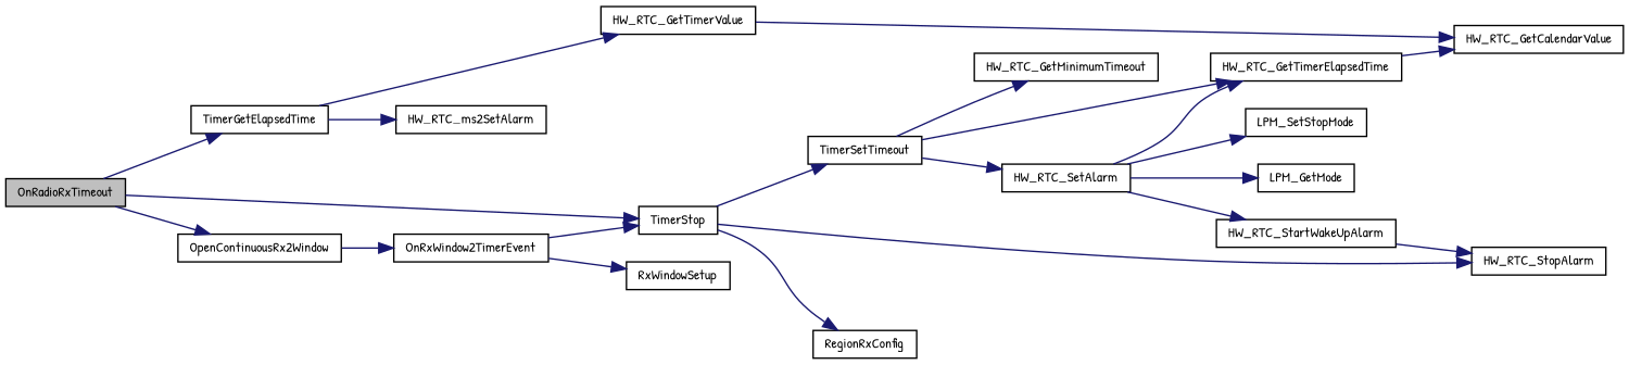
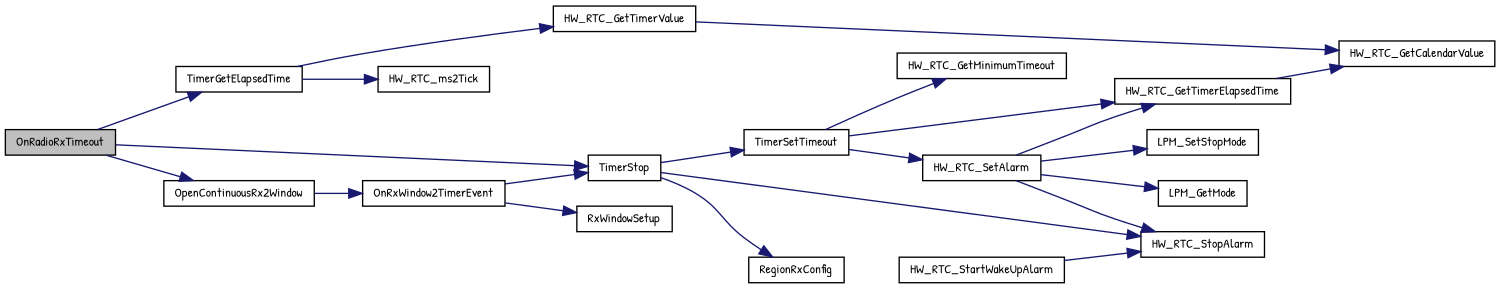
  digraph {
    fontname="Patrick Hand"
    rankdir=LR
    node [color=black fillcolor=white fontname="Patrick Hand" fontsize=10 shape=record style=filled]
    edge [color=midnightblue fontname="Patrick Hand" fontsize=10 labelfontname=Helvetica labelfontsize=10 style=solid]
    n1 [fillcolor=grey75 fontcolor=black height=0.2 label=OnRadioRxTimeout width=0.4]
    n2 [height=0.2 label=TimerGetElapsedTime width=0.4]
    n3 [height=0.2 label=TimerStop width=0.4]
    n4 [height=0.2 label=OpenContinuousRx2Window width=0.4]
    n5 [height=0.2 label=HW_RTC_GetTimerValue width=0.4]
-   n6 [height=0.2 label=HW_RTC_ms2SetAlarm width=0.4]
+   n6 [height=0.2 label=HW_RTC_ms2Tick width=0.4]
    n7 [height=0.2 label=TimerSetTimeout width=0.4]
    n8 [height=0.2 label=HW_RTC_StopAlarm width=0.4]
    n9 [height=0.2 label=RegionRxConfig width=0.4]
    n10 [height=0.2 label=OnRxWindow2TimerEvent width=0.4]
    n11 [height=0.2 label=HW_RTC_GetCalendarValue width=0.4]
    n12 [height=0.2 label=HW_RTC_GetMinimumTimeout width=0.4]
    n13 [height=0.2 label=HW_RTC_GetTimerElapsedTime width=0.4]
    n14 [height=0.2 label=HW_RTC_SetAlarm width=0.4]
    n15 [height=0.2 label=LPM_SetStopMode width=0.4]
    n16 [height=0.2 label=LPM_GetMode width=0.4]
    n17 [height=0.2 label=HW_RTC_StartWakeUpAlarm width=0.4]
    n18 [height=0.2 label=RxWindowSetup width=0.4]
    n1 -> n2
    n1 -> n3
    n1 -> n4
    n2 -> n5
    n2 -> n6
    n3 -> n7
    n3 -> n8
    n3 -> n9
    n4 -> n10
    n5 -> n11
    n7 -> n12
    n7 -> n13
    n7 -> n14
    n10 -> n3
    n10 -> n18
    n13 -> n11
    n14 -> n13
    n14 -> n15
    n14 -> n16
-   n14 -> n17
+   n14 -> n8
    n17 -> n8
  }
